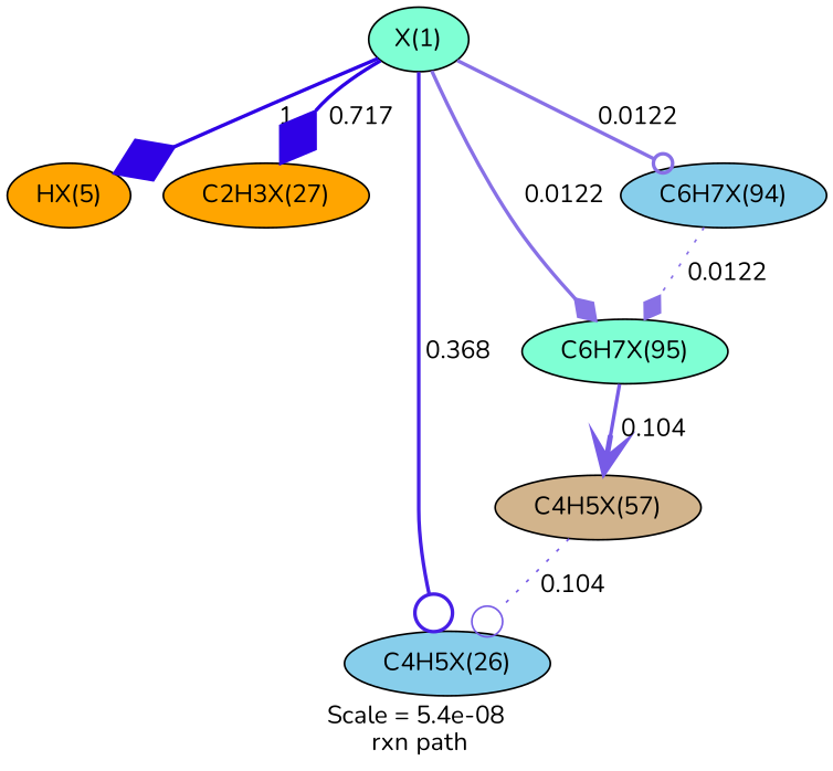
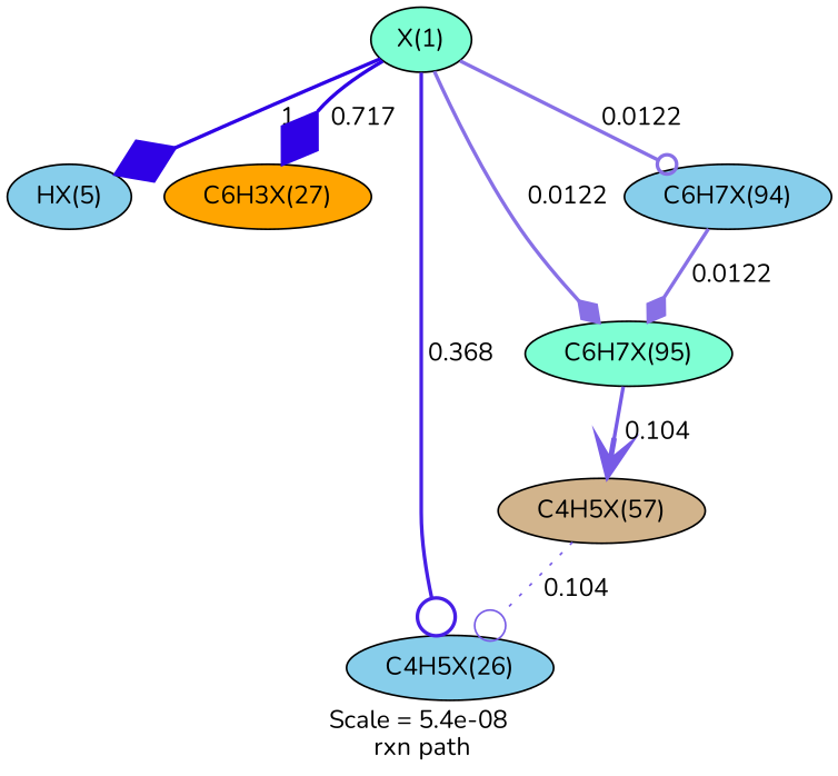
  digraph {
    fontname=Nunito
    label="Scale = 5.4e-08\l rxn path"
    node [fillcolor=aquamarine fontname=Nunito style=filled]
    edge [arrowhead=diamond arrowsize=1.34 color="0.7, 0.512, 0.9" fontname=Nunito style=bold]
    n1 [label="X(1)"]
-   n2 [fillcolor=orange label="HX(5)"]
-   n3 [fillcolor=orange label="C2H3X(27)"]
+   n2 [fillcolor=skyblue label="HX(5)"]
+   n3 [fillcolor=orange label="C6H3X(27)"]
    n4 [fillcolor=skyblue label="C4H5X(26)"]
    n5 [label="C6H7X(95)"]
    n6 [fillcolor=skyblue label="C6H7X(94)"]
    n7 [fillcolor=tan label="C4H5X(57)"]
    n1 -> n2 [arrowsize=3 color="0.7, 1.5, 0.9" label=" 1"]
    n1 -> n3 [arrowsize=2.87 color="0.7, 1.22, 0.9" label=" 0.717"]
    n1 -> n4 [arrowhead=odot arrowsize=2.62 color="0.7, 0.868, 0.9" label=" 0.368"]
    n1 -> n5 [label=" 0.0122"]
    n1 -> n6 [arrowhead=odot label=" 0.0122"]
    n5 -> n7 [arrowhead=vee arrowsize=2.15 color="0.7, 0.604, 0.9" label=" 0.104"]
-   n6 -> n5 [label=" 0.0122" style=dotted]
+   n6 -> n5 [label=" 0.0122"]
    n7 -> n4 [arrowhead=odot arrowsize=2.15 color="0.7, 0.604, 0.9" label=" 0.104" style=dotted]
  }
